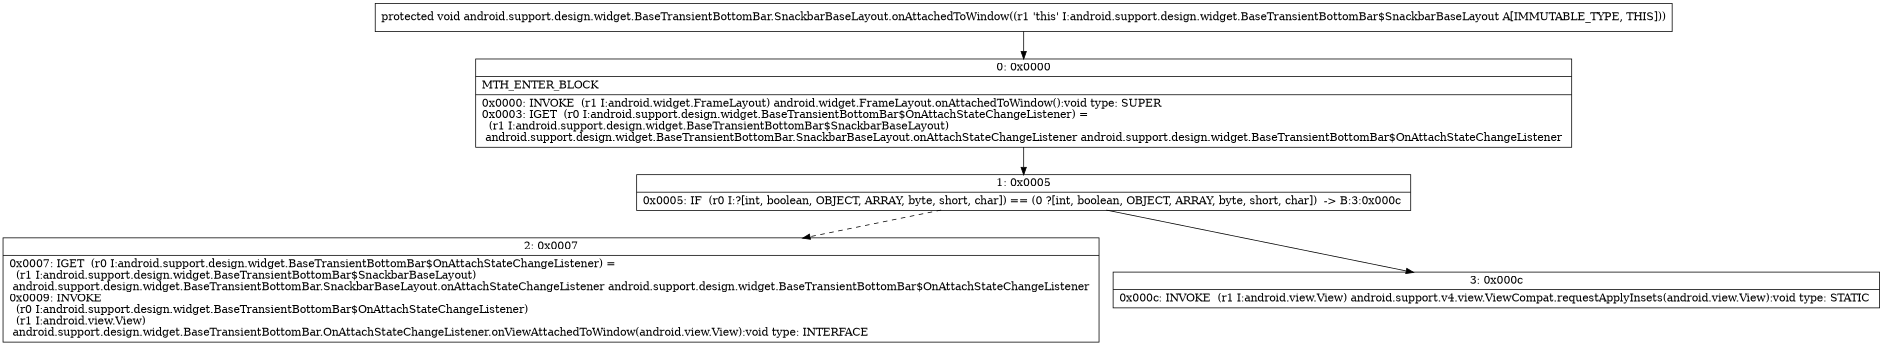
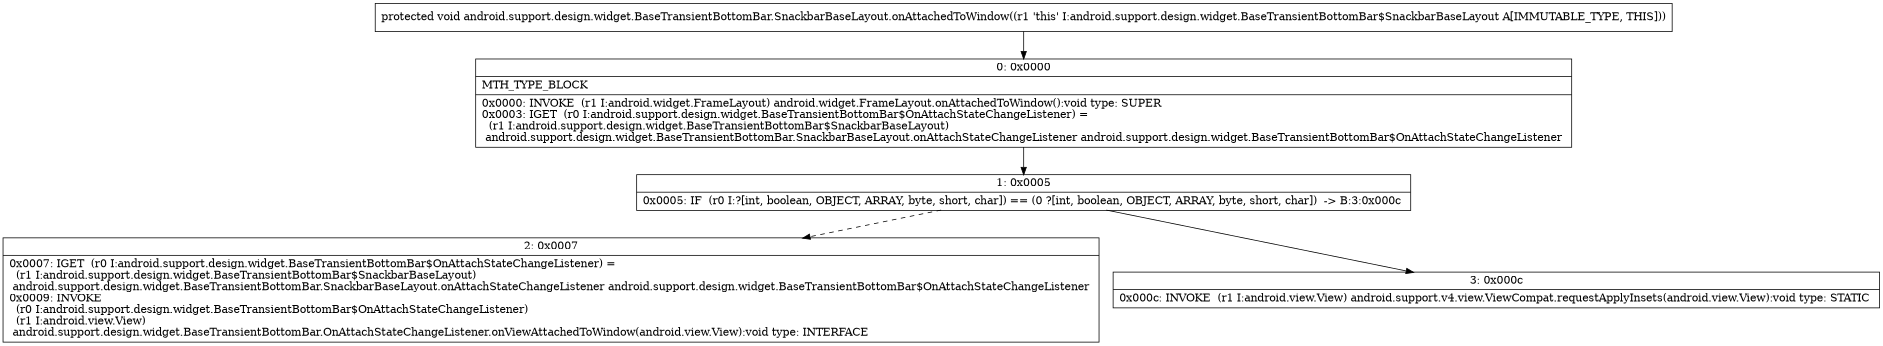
  digraph {
    node [shape=record]
-   n1 [label="{0\:\ 0x0000|MTH_ENTER_BLOCK\l|0x0000: INVOKE  (r1 I:android.widget.FrameLayout) android.widget.FrameLayout.onAttachedToWindow():void type: SUPER \l0x0003: IGET  (r0 I:android.support.design.widget.BaseTransientBottomBar$OnAttachStateChangeListener) = \l  (r1 I:android.support.design.widget.BaseTransientBottomBar$SnackbarBaseLayout)\l android.support.design.widget.BaseTransientBottomBar.SnackbarBaseLayout.onAttachStateChangeListener android.support.design.widget.BaseTransientBottomBar$OnAttachStateChangeListener \l}"]
+   n1 [label="{0\:\ 0x0000|MTH_TYPE_BLOCK\l|0x0000: INVOKE  (r1 I:android.widget.FrameLayout) android.widget.FrameLayout.onAttachedToWindow():void type: SUPER \l0x0003: IGET  (r0 I:android.support.design.widget.BaseTransientBottomBar$OnAttachStateChangeListener) = \l  (r1 I:android.support.design.widget.BaseTransientBottomBar$SnackbarBaseLayout)\l android.support.design.widget.BaseTransientBottomBar.SnackbarBaseLayout.onAttachStateChangeListener android.support.design.widget.BaseTransientBottomBar$OnAttachStateChangeListener \l}"]
    n2 [label="{1\:\ 0x0005|0x0005: IF  (r0 I:?[int, boolean, OBJECT, ARRAY, byte, short, char]) == (0 ?[int, boolean, OBJECT, ARRAY, byte, short, char])  \-\> B:3:0x000c \l}"]
    n3 [label="{2\:\ 0x0007|0x0007: IGET  (r0 I:android.support.design.widget.BaseTransientBottomBar$OnAttachStateChangeListener) = \l  (r1 I:android.support.design.widget.BaseTransientBottomBar$SnackbarBaseLayout)\l android.support.design.widget.BaseTransientBottomBar.SnackbarBaseLayout.onAttachStateChangeListener android.support.design.widget.BaseTransientBottomBar$OnAttachStateChangeListener \l0x0009: INVOKE  \l  (r0 I:android.support.design.widget.BaseTransientBottomBar$OnAttachStateChangeListener)\l  (r1 I:android.view.View)\l android.support.design.widget.BaseTransientBottomBar.OnAttachStateChangeListener.onViewAttachedToWindow(android.view.View):void type: INTERFACE \l}"]
    n4 [label="{3\:\ 0x000c|0x000c: INVOKE  (r1 I:android.view.View) android.support.v4.view.ViewCompat.requestApplyInsets(android.view.View):void type: STATIC \l}"]
    n5 [label="{protected void android.support.design.widget.BaseTransientBottomBar.SnackbarBaseLayout.onAttachedToWindow((r1 'this' I:android.support.design.widget.BaseTransientBottomBar$SnackbarBaseLayout A[IMMUTABLE_TYPE, THIS])) }"]
    n1 -> n2
    n2 -> n3 [style=dashed]
    n2 -> n4
    n5 -> n1
  }
